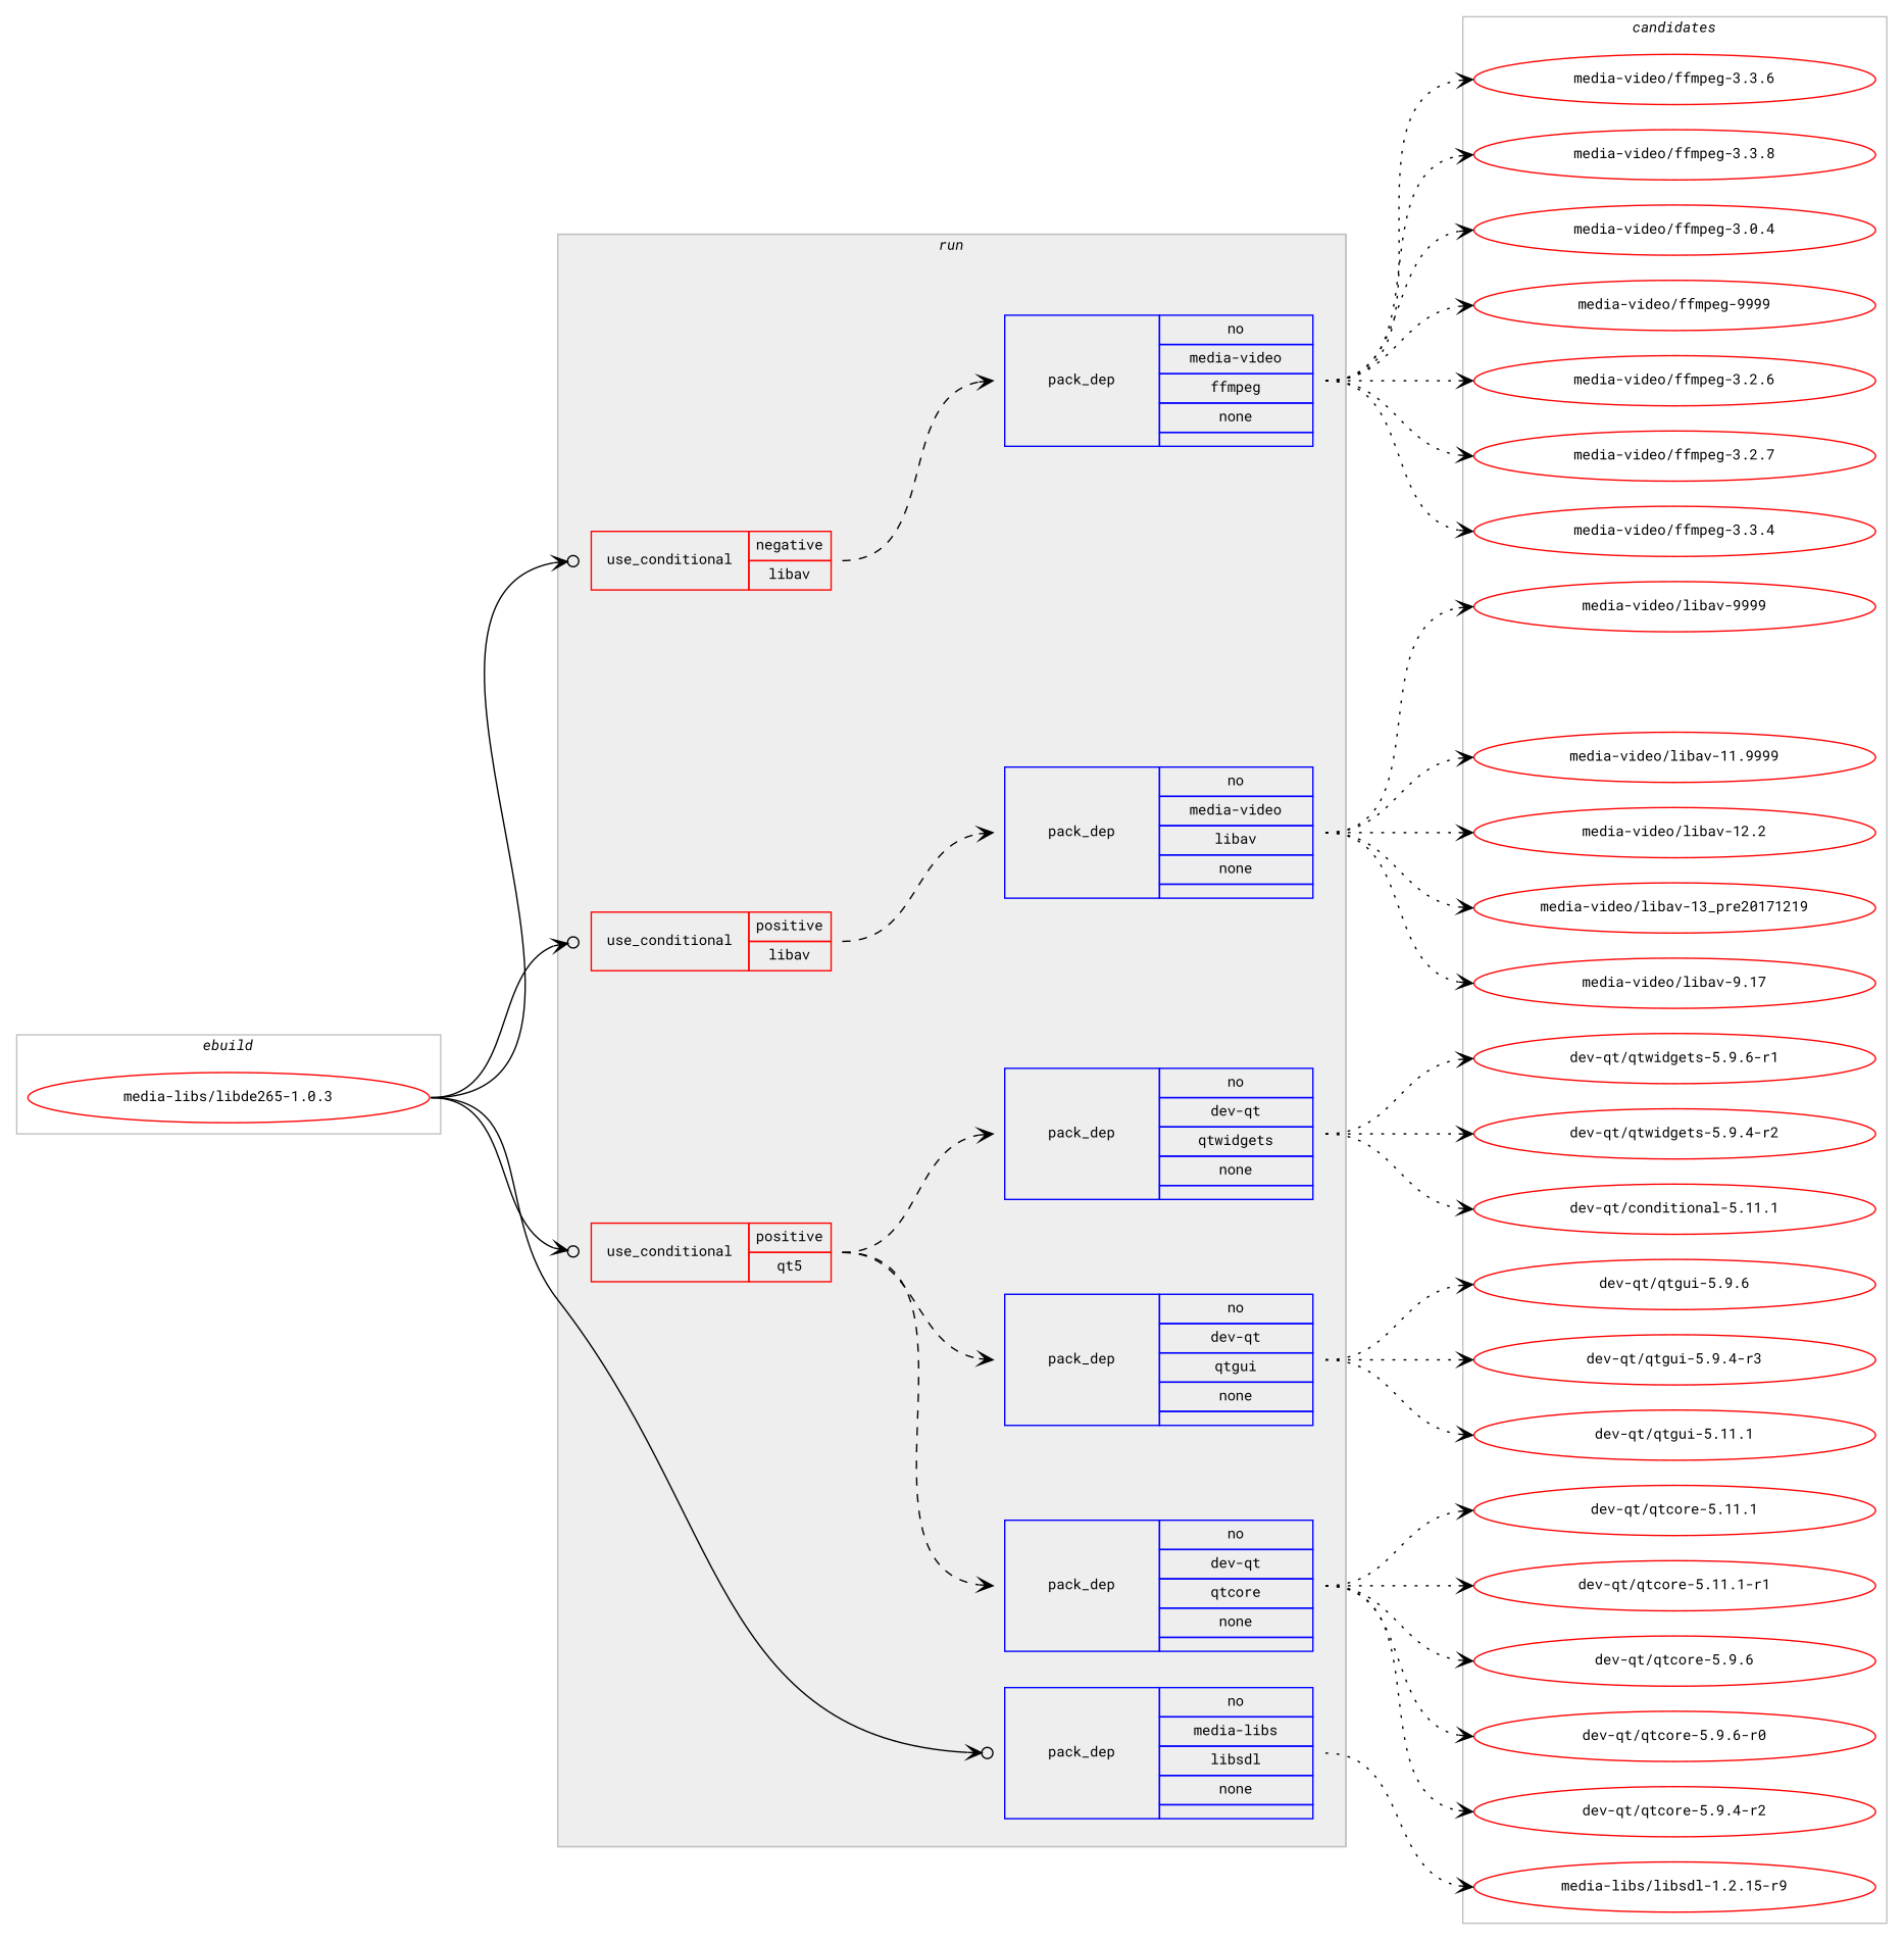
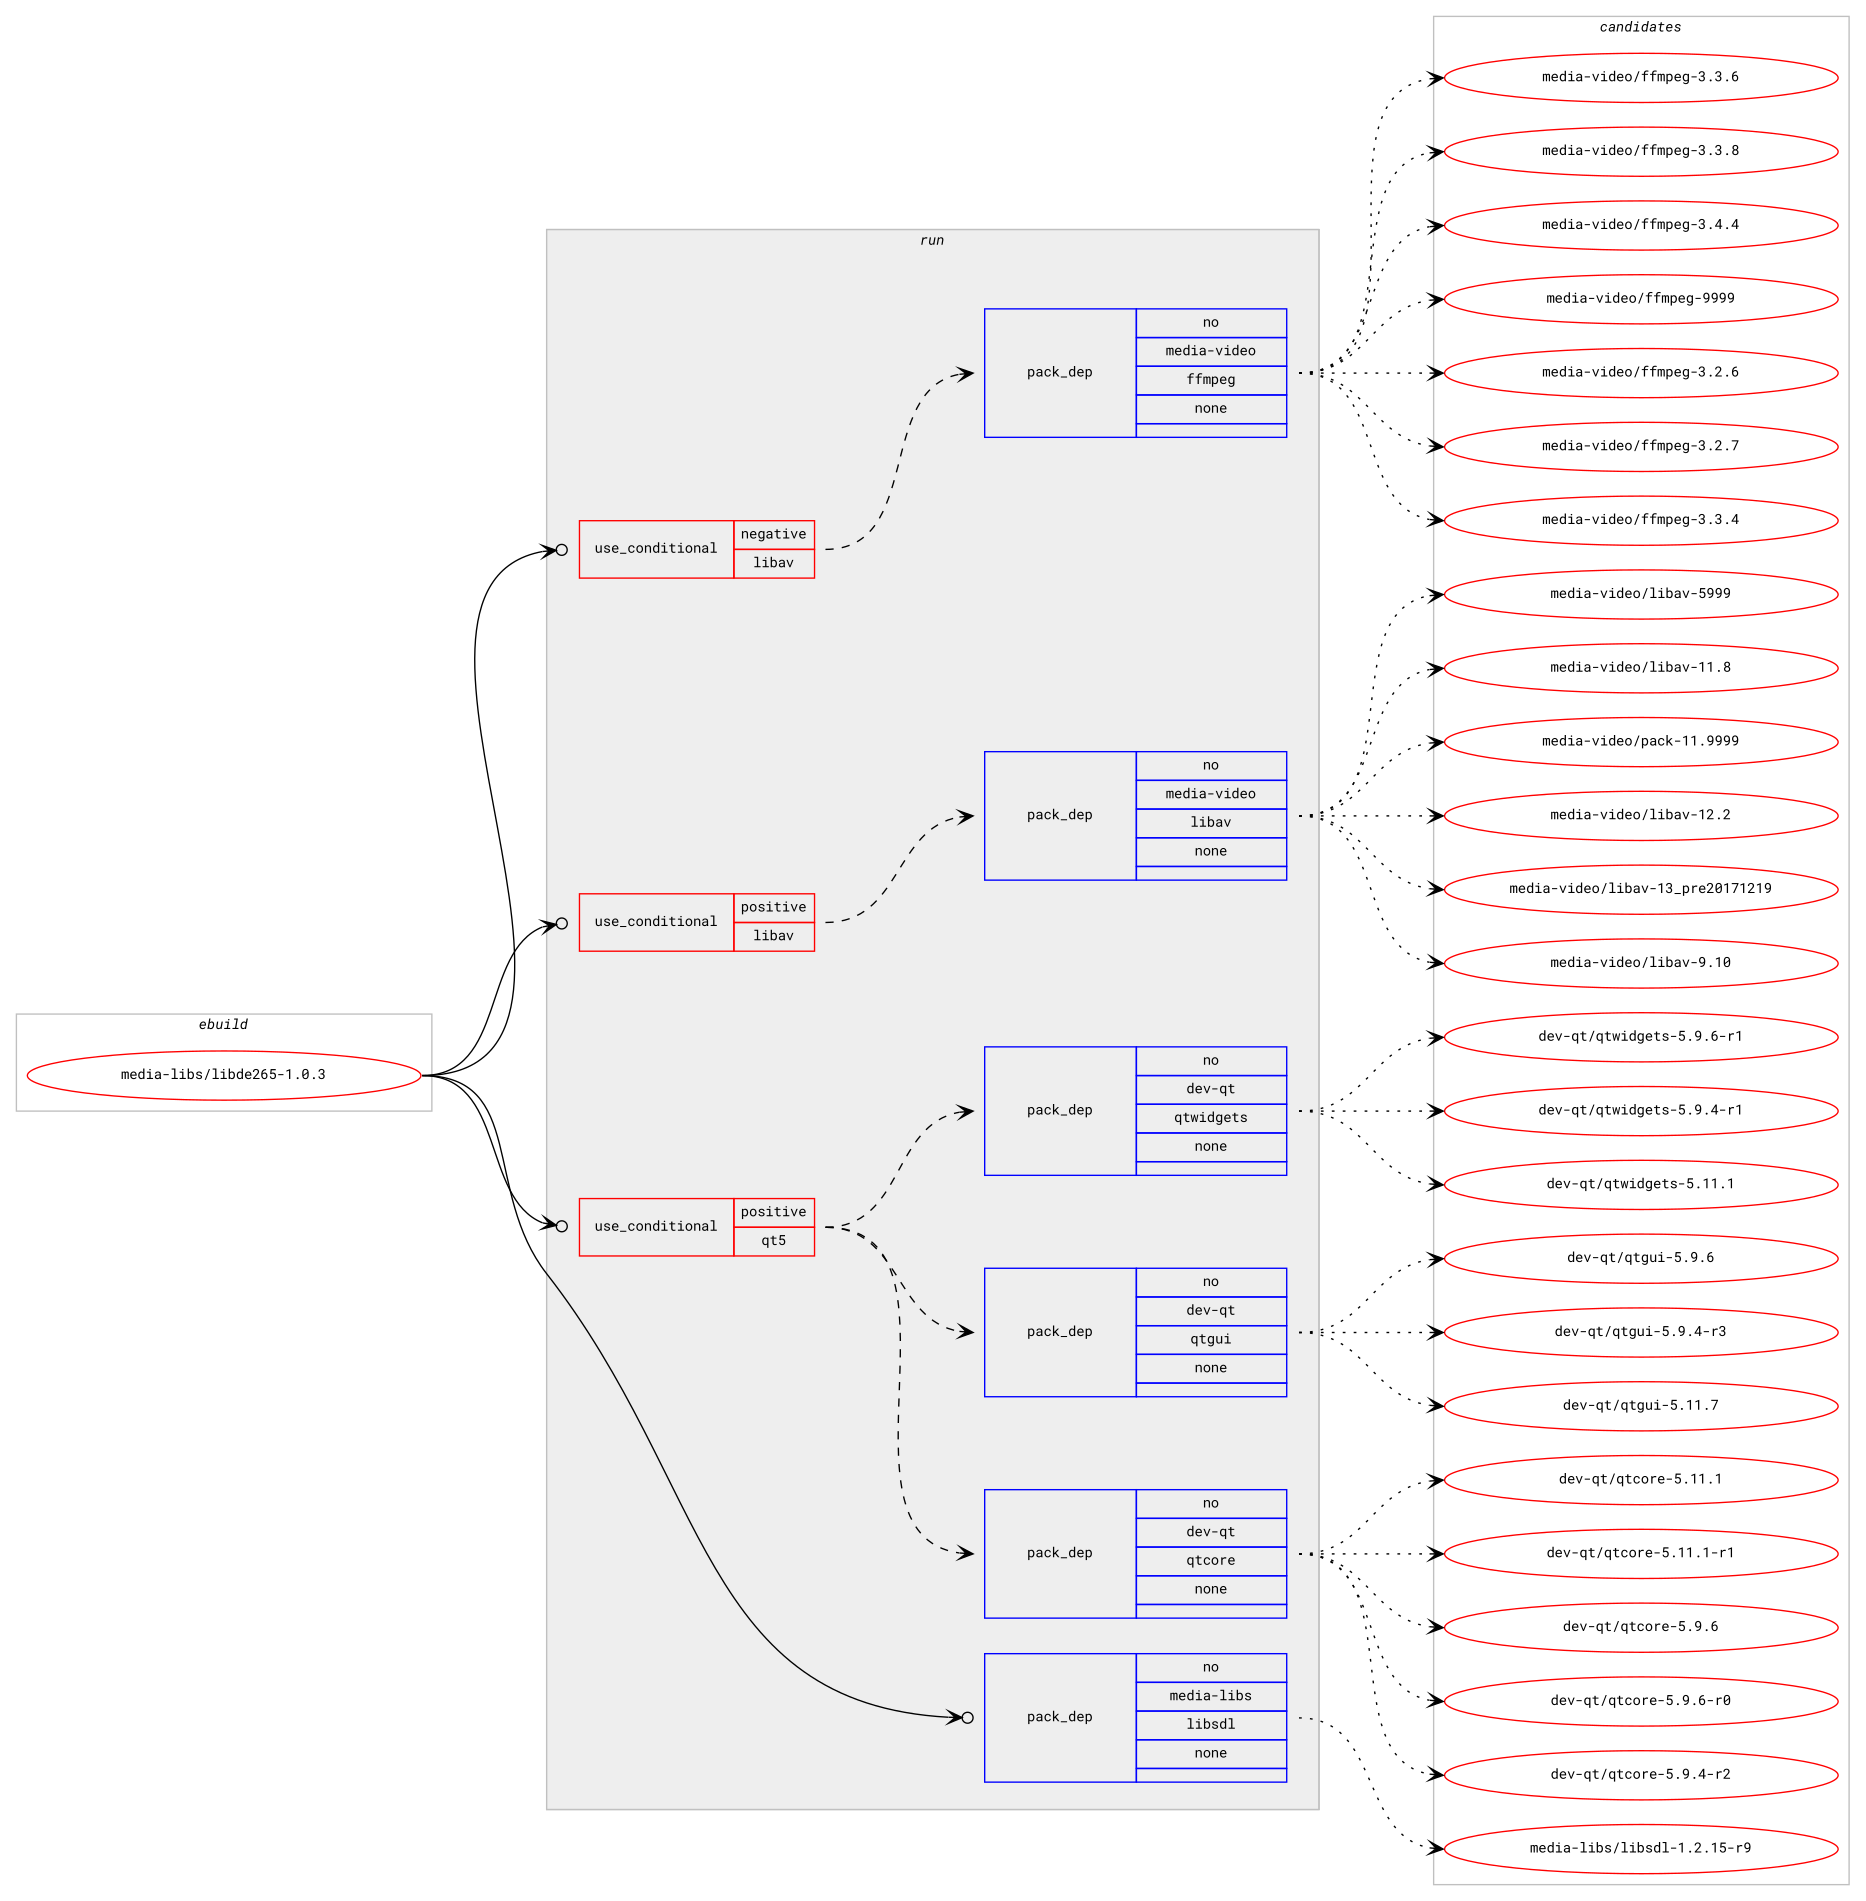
  digraph {
    compound=true
    concentrate=true
    fontname="Roboto Mono"
    fontsize=10
    newrank=true
    rankdir=LR
    ranksep=1.5
    node [color=red fontname="Roboto Mono" fontsize=10]
    edge [arrowhead=vee fontname="Roboto Mono" headport=w style=dotted tailport=e weight=100]
    n1 [label="media-libs/libde265-1.0.3" width=4]
    n2 [color=blue label=<<TABLE BORDER="0" CELLBORDER="1" CELLSPACING="0" CELLPADDING="4" WIDTH="220"><TR><TD ROWSPAN="6" CELLPADDING="30">pack_dep</TD></TR><TR><TD WIDTH="110">no</TD></TR><TR><TD>media-video</TD></TR><TR><TD>ffmpeg</TD></TR><TR><TD>none</TD></TR><TR><TD></TD></TR></TABLE>> shape=none]
    n3 [label=<<TABLE BORDER="0" CELLBORDER="1" CELLSPACING="0" CELLPADDING="4"><TR><TD ROWSPAN="3" CELLPADDING="10">use_conditional</TD></TR><TR><TD>negative</TD></TR><TR><TD>libav</TD></TR></TABLE>> shape=none]
    n4 [color=blue label=<<TABLE BORDER="0" CELLBORDER="1" CELLSPACING="0" CELLPADDING="4" WIDTH="220"><TR><TD ROWSPAN="6" CELLPADDING="30">pack_dep</TD></TR><TR><TD WIDTH="110">no</TD></TR><TR><TD>media-video</TD></TR><TR><TD>libav</TD></TR><TR><TD>none</TD></TR><TR><TD></TD></TR></TABLE>> shape=none]
    n5 [label=<<TABLE BORDER="0" CELLBORDER="1" CELLSPACING="0" CELLPADDING="4"><TR><TD ROWSPAN="3" CELLPADDING="10">use_conditional</TD></TR><TR><TD>positive</TD></TR><TR><TD>libav</TD></TR></TABLE>> shape=none]
    n6 [color=blue label=<<TABLE BORDER="0" CELLBORDER="1" CELLSPACING="0" CELLPADDING="4" WIDTH="220"><TR><TD ROWSPAN="6" CELLPADDING="30">pack_dep</TD></TR><TR><TD WIDTH="110">no</TD></TR><TR><TD>dev-qt</TD></TR><TR><TD>qtcore</TD></TR><TR><TD>none</TD></TR><TR><TD></TD></TR></TABLE>> shape=none]
    n7 [color=blue label=<<TABLE BORDER="0" CELLBORDER="1" CELLSPACING="0" CELLPADDING="4" WIDTH="220"><TR><TD ROWSPAN="6" CELLPADDING="30">pack_dep</TD></TR><TR><TD WIDTH="110">no</TD></TR><TR><TD>dev-qt</TD></TR><TR><TD>qtgui</TD></TR><TR><TD>none</TD></TR><TR><TD></TD></TR></TABLE>> shape=none]
    n8 [color=blue label=<<TABLE BORDER="0" CELLBORDER="1" CELLSPACING="0" CELLPADDING="4" WIDTH="220"><TR><TD ROWSPAN="6" CELLPADDING="30">pack_dep</TD></TR><TR><TD WIDTH="110">no</TD></TR><TR><TD>dev-qt</TD></TR><TR><TD>qtwidgets</TD></TR><TR><TD>none</TD></TR><TR><TD></TD></TR></TABLE>> shape=none]
    n9 [label=<<TABLE BORDER="0" CELLBORDER="1" CELLSPACING="0" CELLPADDING="4"><TR><TD ROWSPAN="3" CELLPADDING="10">use_conditional</TD></TR><TR><TD>positive</TD></TR><TR><TD>qt5</TD></TR></TABLE>> shape=none]
    n10 [color=blue label=<<TABLE BORDER="0" CELLBORDER="1" CELLSPACING="0" CELLPADDING="4" WIDTH="220"><TR><TD ROWSPAN="6" CELLPADDING="30">pack_dep</TD></TR><TR><TD WIDTH="110">no</TD></TR><TR><TD>media-libs</TD></TR><TR><TD>libsdl</TD></TR><TR><TD>none</TD></TR><TR><TD></TD></TR></TABLE>> shape=none]
    n11 [label="media-video/ffmpeg-3.2.6" width=4]
    n12 [label="media-video/ffmpeg-3.2.7" width=4]
    n13 [label="media-video/ffmpeg-3.3.4" width=4]
    n14 [label="media-video/ffmpeg-3.3.6" width=4]
    n15 [label="media-video/ffmpeg-3.3.8" width=4]
-   n16 [label="media-video/ffmpeg-3.0.4" width=4]
+   n16 [label="media-video/ffmpeg-3.4.4" width=4]
    n17 [label="media-video/ffmpeg-9999" width=4]
-   n19 [label="media-video/libav-11.9999" width=4]
+   n18 [label="media-video/libav-11.8" width=4]
+   n19 [label="media-video/pack-11.9999" width=4]
    n20 [label="media-video/libav-12.2" width=4]
    n21 [label="media-video/libav-13_pre20171219" width=4]
-   n22 [label="media-video/libav-9.17" width=4]
-   n23 [label="media-video/libav-9999" width=4]
+   n22 [label="media-video/libav-9.10" width=4]
+   n23 [label="media-video/libav-5999" width=4]
    n24 [label="dev-qt/qtcore-5.9.4-r2" width=4]
    n25 [label="dev-qt/qtcore-5.11.1" width=4]
    n26 [label="dev-qt/qtcore-5.11.1-r1" width=4]
    n27 [label="dev-qt/qtcore-5.9.6" width=4]
    n28 [label="dev-qt/qtcore-5.9.6-r0" width=4]
    n29 [label="dev-qt/qtgui-5.9.4-r3" width=4]
-   n30 [label="dev-qt/qtgui-5.11.1" width=4]
+   n30 [label="dev-qt/qtgui-5.11.7" width=4]
    n31 [label="dev-qt/qtgui-5.9.6" width=4]
-   n32 [label="dev-qt/qtwidgets-5.9.4-r2" width=4]
-   n33 [label="dev-qt/conditional-5.11.1" width=4]
+   n32 [label="dev-qt/qtwidgets-5.9.4-r1" width=4]
+   n33 [label="dev-qt/qtwidgets-5.11.1" width=4]
    n34 [label="dev-qt/qtwidgets-5.9.6-r1" width=4]
    n35 [label="media-libs/libsdl-1.2.15-r9" width=4]
    subgraph cluster_1 {
      color=gray
      label=<<i>ebuild</i>>
      rank=same
      n1
    }
    subgraph cluster_2 {
      color=gray
      label=<<i>dependencies</i>>
      subgraph cluster_3 {
        color=gray
        fillcolor="#eeeeee"
        label=<<i>compile</i>>
        style=filled
      }
      subgraph cluster_4 {
        color=gray
        fillcolor="#eeeeee"
        label=<<i>compile and run</i>>
        style=filled
        subgraph sub_5 {
          color=gray
          fillcolor="#eeeeee"
          label=<<i>compile and run</i>>
          style=filled
          n3
          subgraph sub_6 {
            color=gray
            fillcolor="#eeeeee"
            label=<<i>compile and run</i>>
            style=filled
            n2
          }
        }
        subgraph sub_7 {
          color=gray
          fillcolor="#eeeeee"
          label=<<i>compile and run</i>>
          style=filled
          n5
          subgraph sub_8 {
            color=gray
            fillcolor="#eeeeee"
            label=<<i>compile and run</i>>
            style=filled
            n4
          }
        }
        subgraph sub_9 {
          color=gray
          fillcolor="#eeeeee"
          label=<<i>compile and run</i>>
          style=filled
          n9
          subgraph sub_10 {
            color=gray
            fillcolor="#eeeeee"
            label=<<i>compile and run</i>>
            style=filled
            n6
          }
          subgraph sub_11 {
            color=gray
            fillcolor="#eeeeee"
            label=<<i>compile and run</i>>
            style=filled
            n7
          }
          subgraph sub_12 {
            color=gray
            fillcolor="#eeeeee"
            label=<<i>compile and run</i>>
            style=filled
            n8
          }
        }
        subgraph sub_13 {
          color=gray
          fillcolor="#eeeeee"
          label=<<i>compile and run</i>>
          style=filled
          n10
        }
      }
      subgraph cluster_14 {
        color=gray
        fillcolor="#eeeeee"
        label=<<i>run</i>>
        style=filled
      }
    }
    subgraph cluster_15 {
      color=gray
      label=<<i>candidates</i>>
      rank=same
      subgraph sub_16 {
        color=black
        label=<<i>candidates</i>>
        nodesep=1
        rank=same
        n11
        n12
        n13
        n14
        n15
        n16
        n17
      }
      subgraph sub_17 {
        color=black
        label=<<i>candidates</i>>
        nodesep=1
        rank=same
+       n18
        n19
        n20
        n21
        n22
        n23
      }
      subgraph sub_18 {
        color=black
        label=<<i>candidates</i>>
        nodesep=1
        rank=same
        n24
        n25
        n26
        n27
        n28
      }
      subgraph sub_19 {
        color=black
        label=<<i>candidates</i>>
        nodesep=1
        rank=same
        n29
        n30
        n31
      }
      subgraph sub_20 {
        color=black
        label=<<i>candidates</i>>
        nodesep=1
        rank=same
        n32
        n33
        n34
      }
      subgraph sub_21 {
        color=black
        label=<<i>candidates</i>>
        nodesep=1
        rank=same
        n35
      }
    }
    n1 -> n3 [arrowhead=odotvee style=solid weight=20]
    n1 -> n5 [arrowhead=odotvee style=solid weight=20]
    n1 -> n9 [arrowhead=odotvee style=solid weight=20]
    n1 -> n10 [arrowhead=odotvee style=solid weight=20]
    n2 -> n11
    n2 -> n12
    n2 -> n13
    n2 -> n14
    n2 -> n15
    n2 -> n16
    n2 -> n17
    n3 -> n2 [style=dashed weight=20]
+   n4 -> n18
    n4 -> n19
    n4 -> n20
    n4 -> n21
    n4 -> n22
    n4 -> n23
    n5 -> n4 [style=dashed weight=20]
    n6 -> n24
    n6 -> n25
    n6 -> n26
    n6 -> n27
    n6 -> n28
    n7 -> n29
    n7 -> n30
    n7 -> n31
    n8 -> n32
    n8 -> n33
    n8 -> n34
    n9 -> n6 [style=dashed weight=20]
    n9 -> n7 [style=dashed weight=20]
    n9 -> n8 [style=dashed weight=20]
    n10 -> n35
  }
